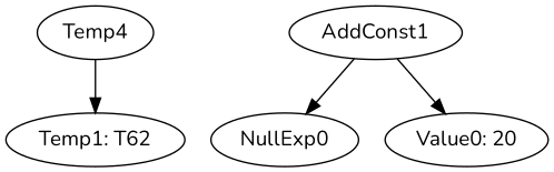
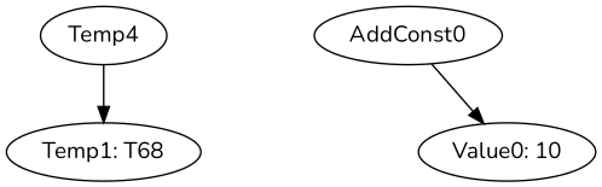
  digraph {
    fontname=Nunito
    ordering=out
    node [fontname=Nunito]
    edge [fontname=Nunito]
    n1 [label=Temp4]
-   "Temp1: T68" [label="Temp1: T62"]
-   AddConst0 [label=AddConst1]
-   NullExp0
-   "Value0: 20"
+   "Temp1: T68"
+   AddConst0
+   "Value0: 20" [label="Value0: 10"]
    n1 -> "Temp1: T68"
-   AddConst0 -> NullExp0
    AddConst0 -> "Value0: 20"
  }
